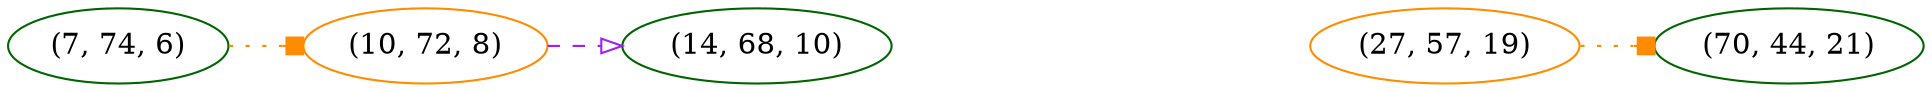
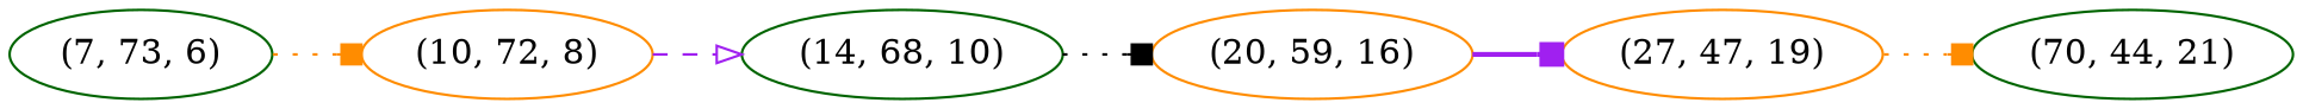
  digraph {
    rankdir=LR
    node [color=darkorange]
    edge [arrowhead=box color=purple style=dotted]
    "(10, 72, 8)"
-   "(7, 74, 6)" [color=darkgreen]
+   "(7, 74, 6)" [color=darkgreen label="(7, 73, 6)"]
    "(14, 68, 10)" [color=darkgreen]
-   "(27, 47, 19)" [label="(27, 57, 19)"]
+   "(20, 59, 16)"
+   "(27, 47, 19)"
    n6 [color=darkgreen label="(70, 44, 21)"]
    "(10, 72, 8)" -> "(14, 68, 10)" [arrowhead=onormal style=dashed]
    "(7, 74, 6)" -> "(10, 72, 8)" [color=darkorange]
+   "(14, 68, 10)" -> "(20, 59, 16)" [color=black]
+   "(20, 59, 16)" -> "(27, 47, 19)" [style=bold]
    "(27, 47, 19)" -> n6 [color=darkorange]
  }
